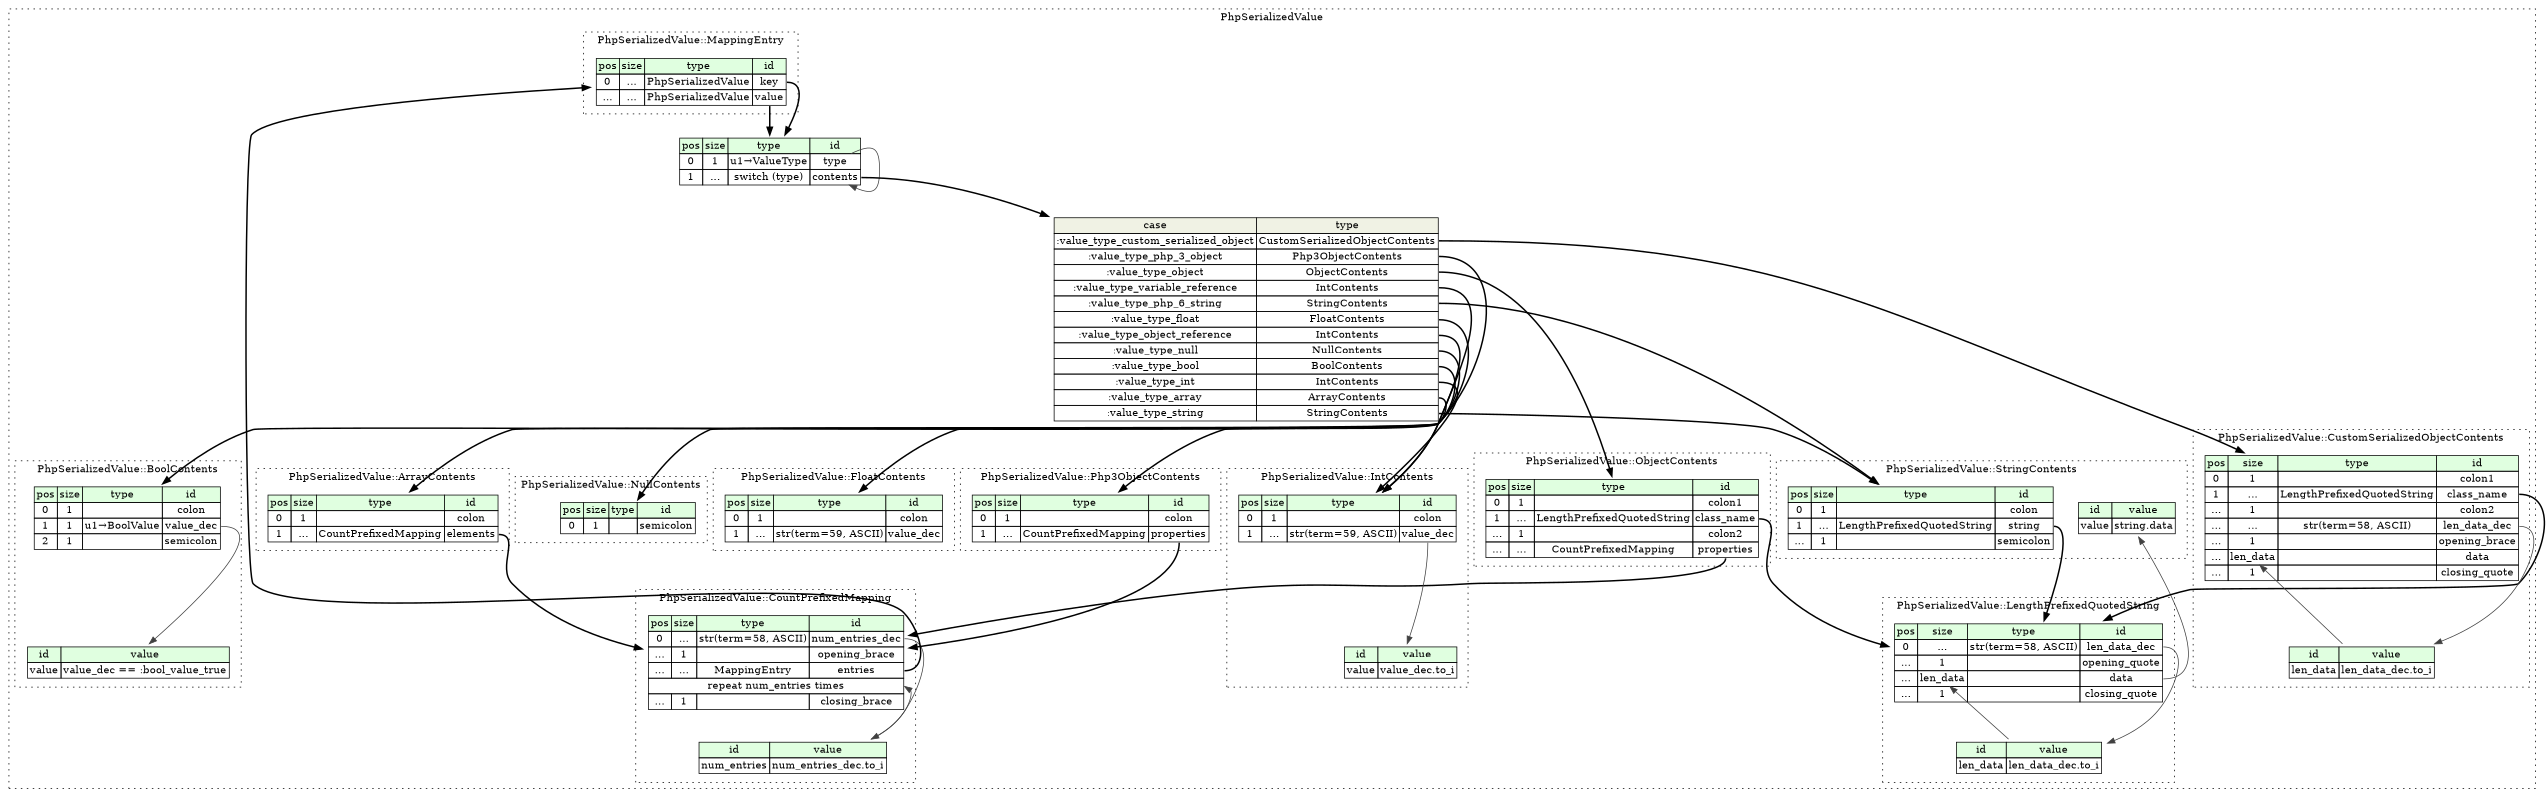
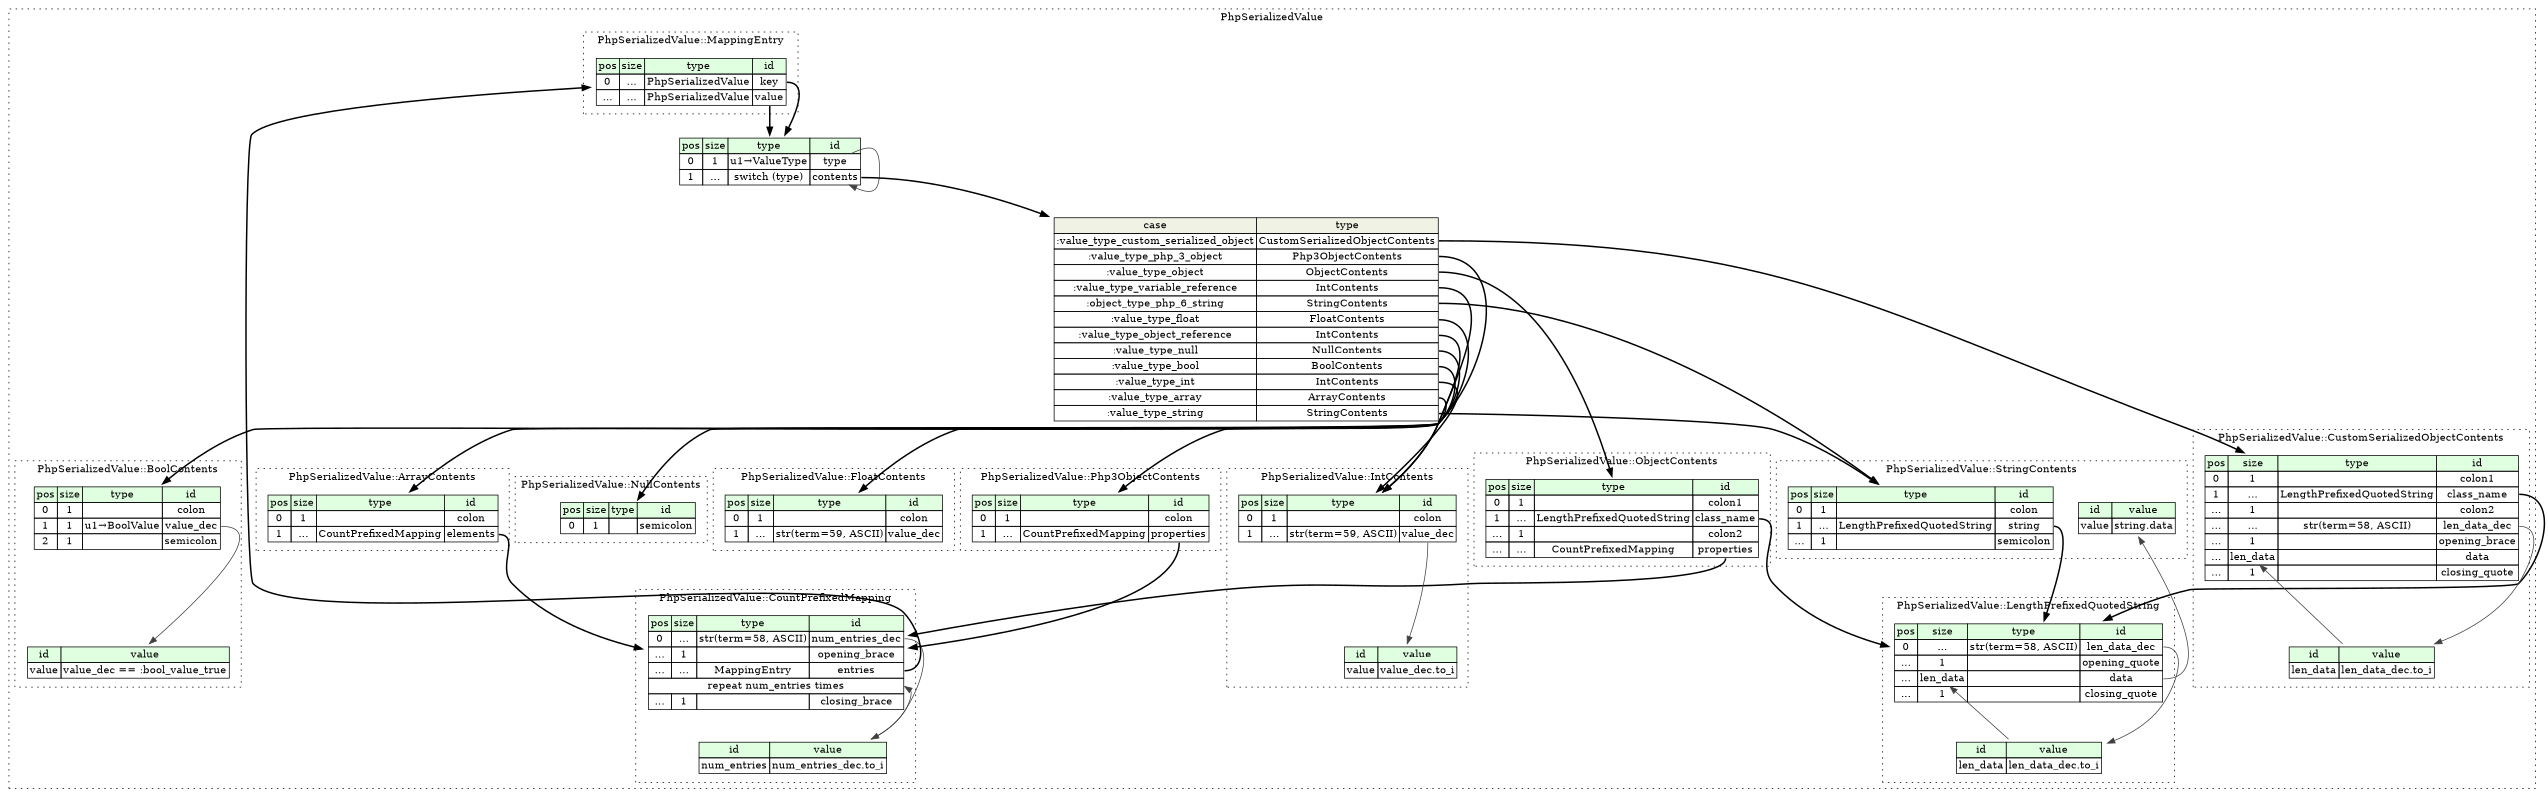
  digraph {
    rankdir=TB
    node [shape=plaintext]
    edge [tailport=len_data_dec_type style=bold]
    n1 [label=<<TABLE BORDER="0" CELLBORDER="1" CELLSPACING="0"> 				<TR><TD BGCOLOR="#E0FFE0">pos</TD><TD BGCOLOR="#E0FFE0">size</TD><TD BGCOLOR="#E0FFE0">type</TD><TD BGCOLOR="#E0FFE0">id</TD></TR> 				<TR><TD PORT="num_entries_dec_pos">0</TD><TD PORT="num_entries_dec_size">...</TD><TD>str(term=58, ASCII)</TD><TD PORT="num_entries_dec_type">num_entries_dec</TD></TR> 				<TR><TD PORT="opening_brace_pos">...</TD><TD PORT="opening_brace_size">1</TD><TD></TD><TD PORT="opening_brace_type">opening_brace</TD></TR> 				<TR><TD PORT="entries_pos">...</TD><TD PORT="entries_size">...</TD><TD>MappingEntry</TD><TD PORT="entries_type">entries</TD></TR> 				<TR><TD COLSPAN="4" PORT="entries__repeat">repeat num_entries times</TD></TR> 				<TR><TD PORT="closing_brace_pos">...</TD><TD PORT="closing_brace_size">1</TD><TD></TD><TD PORT="closing_brace_type">closing_brace</TD></TR> 			</TABLE>>]
    n2 [label=<<TABLE BORDER="0" CELLBORDER="1" CELLSPACING="0"> 				<TR><TD BGCOLOR="#E0FFE0">id</TD><TD BGCOLOR="#E0FFE0">value</TD></TR> 				<TR><TD>num_entries</TD><TD>num_entries_dec.to_i</TD></TR> 			</TABLE>>]
    n3 [label=<<TABLE BORDER="0" CELLBORDER="1" CELLSPACING="0"> 				<TR><TD BGCOLOR="#E0FFE0">pos</TD><TD BGCOLOR="#E0FFE0">size</TD><TD BGCOLOR="#E0FFE0">type</TD><TD BGCOLOR="#E0FFE0">id</TD></TR> 				<TR><TD PORT="colon_pos">0</TD><TD PORT="colon_size">1</TD><TD></TD><TD PORT="colon_type">colon</TD></TR> 				<TR><TD PORT="value_dec_pos">1</TD><TD PORT="value_dec_size">...</TD><TD>str(term=59, ASCII)</TD><TD PORT="value_dec_type">value_dec</TD></TR> 			</TABLE>>]
    n4 [label=<<TABLE BORDER="0" CELLBORDER="1" CELLSPACING="0"> 				<TR><TD BGCOLOR="#E0FFE0">pos</TD><TD BGCOLOR="#E0FFE0">size</TD><TD BGCOLOR="#E0FFE0">type</TD><TD BGCOLOR="#E0FFE0">id</TD></TR> 				<TR><TD PORT="len_data_dec_pos">0</TD><TD PORT="len_data_dec_size">...</TD><TD>str(term=58, ASCII)</TD><TD PORT="len_data_dec_type">len_data_dec</TD></TR> 				<TR><TD PORT="opening_quote_pos">...</TD><TD PORT="opening_quote_size">1</TD><TD></TD><TD PORT="opening_quote_type">opening_quote</TD></TR> 				<TR><TD PORT="data_pos">...</TD><TD PORT="data_size">len_data</TD><TD></TD><TD PORT="data_type">data</TD></TR> 				<TR><TD PORT="closing_quote_pos">...</TD><TD PORT="closing_quote_size">1</TD><TD></TD><TD PORT="closing_quote_type">closing_quote</TD></TR> 			</TABLE>>]
    n5 [label=<<TABLE BORDER="0" CELLBORDER="1" CELLSPACING="0"> 				<TR><TD BGCOLOR="#E0FFE0">id</TD><TD BGCOLOR="#E0FFE0">value</TD></TR> 				<TR><TD>len_data</TD><TD>len_data_dec.to_i</TD></TR> 			</TABLE>>]
    n6 [label=<<TABLE BORDER="0" CELLBORDER="1" CELLSPACING="0"> 				<TR><TD BGCOLOR="#E0FFE0">pos</TD><TD BGCOLOR="#E0FFE0">size</TD><TD BGCOLOR="#E0FFE0">type</TD><TD BGCOLOR="#E0FFE0">id</TD></TR> 				<TR><TD PORT="colon1_pos">0</TD><TD PORT="colon1_size">1</TD><TD></TD><TD PORT="colon1_type">colon1</TD></TR> 				<TR><TD PORT="class_name_pos">1</TD><TD PORT="class_name_size">...</TD><TD>LengthPrefixedQuotedString</TD><TD PORT="class_name_type">class_name</TD></TR> 				<TR><TD PORT="colon2_pos">...</TD><TD PORT="colon2_size">1</TD><TD></TD><TD PORT="colon2_type">colon2</TD></TR> 				<TR><TD PORT="properties_pos">...</TD><TD PORT="properties_size">...</TD><TD>CountPrefixedMapping</TD><TD PORT="properties_type">properties</TD></TR> 			</TABLE>>]
    n7 [label=<<TABLE BORDER="0" CELLBORDER="1" CELLSPACING="0"> 				<TR><TD BGCOLOR="#E0FFE0">pos</TD><TD BGCOLOR="#E0FFE0">size</TD><TD BGCOLOR="#E0FFE0">type</TD><TD BGCOLOR="#E0FFE0">id</TD></TR> 				<TR><TD PORT="colon_pos">0</TD><TD PORT="colon_size">1</TD><TD></TD><TD PORT="colon_type">colon</TD></TR> 				<TR><TD PORT="elements_pos">1</TD><TD PORT="elements_size">...</TD><TD>CountPrefixedMapping</TD><TD PORT="elements_type">elements</TD></TR> 			</TABLE>>]
    n8 [label=<<TABLE BORDER="0" CELLBORDER="1" CELLSPACING="0"> 				<TR><TD BGCOLOR="#E0FFE0">pos</TD><TD BGCOLOR="#E0FFE0">size</TD><TD BGCOLOR="#E0FFE0">type</TD><TD BGCOLOR="#E0FFE0">id</TD></TR> 				<TR><TD PORT="colon1_pos">0</TD><TD PORT="colon1_size">1</TD><TD></TD><TD PORT="colon1_type">colon1</TD></TR> 				<TR><TD PORT="class_name_pos">1</TD><TD PORT="class_name_size">...</TD><TD>LengthPrefixedQuotedString</TD><TD PORT="class_name_type">class_name</TD></TR> 				<TR><TD PORT="colon2_pos">...</TD><TD PORT="colon2_size">1</TD><TD></TD><TD PORT="colon2_type">colon2</TD></TR> 				<TR><TD PORT="len_data_dec_pos">...</TD><TD PORT="len_data_dec_size">...</TD><TD>str(term=58, ASCII)</TD><TD PORT="len_data_dec_type">len_data_dec</TD></TR> 				<TR><TD PORT="opening_brace_pos">...</TD><TD PORT="opening_brace_size">1</TD><TD></TD><TD PORT="opening_brace_type">opening_brace</TD></TR> 				<TR><TD PORT="data_pos">...</TD><TD PORT="data_size">len_data</TD><TD></TD><TD PORT="data_type">data</TD></TR> 				<TR><TD PORT="closing_quote_pos">...</TD><TD PORT="closing_quote_size">1</TD><TD></TD><TD PORT="closing_quote_type">closing_quote</TD></TR> 			</TABLE>>]
    n9 [label=<<TABLE BORDER="0" CELLBORDER="1" CELLSPACING="0"> 				<TR><TD BGCOLOR="#E0FFE0">id</TD><TD BGCOLOR="#E0FFE0">value</TD></TR> 				<TR><TD>len_data</TD><TD>len_data_dec.to_i</TD></TR> 			</TABLE>>]
    n10 [label=<<TABLE BORDER="0" CELLBORDER="1" CELLSPACING="0"> 				<TR><TD BGCOLOR="#E0FFE0">pos</TD><TD BGCOLOR="#E0FFE0">size</TD><TD BGCOLOR="#E0FFE0">type</TD><TD BGCOLOR="#E0FFE0">id</TD></TR> 				<TR><TD PORT="semicolon_pos">0</TD><TD PORT="semicolon_size">1</TD><TD></TD><TD PORT="semicolon_type">semicolon</TD></TR> 			</TABLE>>]
    n11 [label=<<TABLE BORDER="0" CELLBORDER="1" CELLSPACING="0"> 				<TR><TD BGCOLOR="#E0FFE0">pos</TD><TD BGCOLOR="#E0FFE0">size</TD><TD BGCOLOR="#E0FFE0">type</TD><TD BGCOLOR="#E0FFE0">id</TD></TR> 				<TR><TD PORT="colon_pos">0</TD><TD PORT="colon_size">1</TD><TD></TD><TD PORT="colon_type">colon</TD></TR> 				<TR><TD PORT="properties_pos">1</TD><TD PORT="properties_size">...</TD><TD>CountPrefixedMapping</TD><TD PORT="properties_type">properties</TD></TR> 			</TABLE>>]
    n12 [label=<<TABLE BORDER="0" CELLBORDER="1" CELLSPACING="0"> 				<TR><TD BGCOLOR="#E0FFE0">pos</TD><TD BGCOLOR="#E0FFE0">size</TD><TD BGCOLOR="#E0FFE0">type</TD><TD BGCOLOR="#E0FFE0">id</TD></TR> 				<TR><TD PORT="colon_pos">0</TD><TD PORT="colon_size">1</TD><TD></TD><TD PORT="colon_type">colon</TD></TR> 				<TR><TD PORT="value_dec_pos">1</TD><TD PORT="value_dec_size">1</TD><TD>u1→BoolValue</TD><TD PORT="value_dec_type">value_dec</TD></TR> 				<TR><TD PORT="semicolon_pos">2</TD><TD PORT="semicolon_size">1</TD><TD></TD><TD PORT="semicolon_type">semicolon</TD></TR> 			</TABLE>>]
    n13 [label=<<TABLE BORDER="0" CELLBORDER="1" CELLSPACING="0"> 				<TR><TD BGCOLOR="#E0FFE0">id</TD><TD BGCOLOR="#E0FFE0">value</TD></TR> 				<TR><TD>value</TD><TD>value_dec == :bool_value_true</TD></TR> 			</TABLE>>]
    n14 [label=<<TABLE BORDER="0" CELLBORDER="1" CELLSPACING="0"> 				<TR><TD BGCOLOR="#E0FFE0">pos</TD><TD BGCOLOR="#E0FFE0">size</TD><TD BGCOLOR="#E0FFE0">type</TD><TD BGCOLOR="#E0FFE0">id</TD></TR> 				<TR><TD PORT="colon_pos">0</TD><TD PORT="colon_size">1</TD><TD></TD><TD PORT="colon_type">colon</TD></TR> 				<TR><TD PORT="string_pos">1</TD><TD PORT="string_size">...</TD><TD>LengthPrefixedQuotedString</TD><TD PORT="string_type">string</TD></TR> 				<TR><TD PORT="semicolon_pos">...</TD><TD PORT="semicolon_size">1</TD><TD></TD><TD PORT="semicolon_type">semicolon</TD></TR> 			</TABLE>>]
    n15 [label=<<TABLE BORDER="0" CELLBORDER="1" CELLSPACING="0"> 				<TR><TD BGCOLOR="#E0FFE0">id</TD><TD BGCOLOR="#E0FFE0">value</TD></TR> 				<TR><TD>value</TD><TD>string.data</TD></TR> 			</TABLE>>]
    n16 [label=<<TABLE BORDER="0" CELLBORDER="1" CELLSPACING="0"> 				<TR><TD BGCOLOR="#E0FFE0">pos</TD><TD BGCOLOR="#E0FFE0">size</TD><TD BGCOLOR="#E0FFE0">type</TD><TD BGCOLOR="#E0FFE0">id</TD></TR> 				<TR><TD PORT="colon_pos">0</TD><TD PORT="colon_size">1</TD><TD></TD><TD PORT="colon_type">colon</TD></TR> 				<TR><TD PORT="value_dec_pos">1</TD><TD PORT="value_dec_size">...</TD><TD>str(term=59, ASCII)</TD><TD PORT="value_dec_type">value_dec</TD></TR> 			</TABLE>>]
    n17 [label=<<TABLE BORDER="0" CELLBORDER="1" CELLSPACING="0"> 				<TR><TD BGCOLOR="#E0FFE0">id</TD><TD BGCOLOR="#E0FFE0">value</TD></TR> 				<TR><TD>value</TD><TD>value_dec.to_i</TD></TR> 			</TABLE>>]
    n18 [label=<<TABLE BORDER="0" CELLBORDER="1" CELLSPACING="0"> 				<TR><TD BGCOLOR="#E0FFE0">pos</TD><TD BGCOLOR="#E0FFE0">size</TD><TD BGCOLOR="#E0FFE0">type</TD><TD BGCOLOR="#E0FFE0">id</TD></TR> 				<TR><TD PORT="key_pos">0</TD><TD PORT="key_size">...</TD><TD>PhpSerializedValue</TD><TD PORT="key_type">key</TD></TR> 				<TR><TD PORT="value_pos">...</TD><TD PORT="value_size">...</TD><TD>PhpSerializedValue</TD><TD PORT="value_type">value</TD></TR> 			</TABLE>>]
    n19 [label=<<TABLE BORDER="0" CELLBORDER="1" CELLSPACING="0"> 			<TR><TD BGCOLOR="#E0FFE0">pos</TD><TD BGCOLOR="#E0FFE0">size</TD><TD BGCOLOR="#E0FFE0">type</TD><TD BGCOLOR="#E0FFE0">id</TD></TR> 			<TR><TD PORT="type_pos">0</TD><TD PORT="type_size">1</TD><TD>u1→ValueType</TD><TD PORT="type_type">type</TD></TR> 			<TR><TD PORT="contents_pos">1</TD><TD PORT="contents_size">...</TD><TD>switch (type)</TD><TD PORT="contents_type">contents</TD></TR> 		</TABLE>>]
-   n20 [label=<<TABLE BORDER="0" CELLBORDER="1" CELLSPACING="0"> 	<TR><TD BGCOLOR="#F0F2E4">case</TD><TD BGCOLOR="#F0F2E4">type</TD></TR> 	<TR><TD>:value_type_custom_serialized_object</TD><TD PORT="case0">CustomSerializedObjectContents</TD></TR> 	<TR><TD>:value_type_php_3_object</TD><TD PORT="case1">Php3ObjectContents</TD></TR> 	<TR><TD>:value_type_object</TD><TD PORT="case2">ObjectContents</TD></TR> 	<TR><TD>:value_type_variable_reference</TD><TD PORT="case3">IntContents</TD></TR> 	<TR><TD>:value_type_php_6_string</TD><TD PORT="case4">StringContents</TD></TR> 	<TR><TD>:value_type_float</TD><TD PORT="case5">FloatContents</TD></TR> 	<TR><TD>:value_type_object_reference</TD><TD PORT="case6">IntContents</TD></TR> 	<TR><TD>:value_type_null</TD><TD PORT="case7">NullContents</TD></TR> 	<TR><TD>:value_type_bool</TD><TD PORT="case8">BoolContents</TD></TR> 	<TR><TD>:value_type_int</TD><TD PORT="case9">IntContents</TD></TR> 	<TR><TD>:value_type_array</TD><TD PORT="case10">ArrayContents</TD></TR> 	<TR><TD>:value_type_string</TD><TD PORT="case11">StringContents</TD></TR> </TABLE>>]
+   n20 [label=<<TABLE BORDER="0" CELLBORDER="1" CELLSPACING="0"> 	<TR><TD BGCOLOR="#F0F2E4">case</TD><TD BGCOLOR="#F0F2E4">type</TD></TR> 	<TR><TD>:value_type_custom_serialized_object</TD><TD PORT="case0">CustomSerializedObjectContents</TD></TR> 	<TR><TD>:value_type_php_3_object</TD><TD PORT="case1">Php3ObjectContents</TD></TR> 	<TR><TD>:value_type_object</TD><TD PORT="case2">ObjectContents</TD></TR> 	<TR><TD>:value_type_variable_reference</TD><TD PORT="case3">IntContents</TD></TR> 	<TR><TD>:object_type_php_6_string</TD><TD PORT="case4">StringContents</TD></TR> 	<TR><TD>:value_type_float</TD><TD PORT="case5">FloatContents</TD></TR> 	<TR><TD>:value_type_object_reference</TD><TD PORT="case6">IntContents</TD></TR> 	<TR><TD>:value_type_null</TD><TD PORT="case7">NullContents</TD></TR> 	<TR><TD>:value_type_bool</TD><TD PORT="case8">BoolContents</TD></TR> 	<TR><TD>:value_type_int</TD><TD PORT="case9">IntContents</TD></TR> 	<TR><TD>:value_type_array</TD><TD PORT="case10">ArrayContents</TD></TR> 	<TR><TD>:value_type_string</TD><TD PORT="case11">StringContents</TD></TR> </TABLE>>]
    subgraph cluster_1 {
      label=PhpSerializedValue
      style=dotted
      n19
      n20
      subgraph cluster_2 {
        label="PhpSerializedValue::CountPrefixedMapping"
        style=dotted
        n1
        n2
      }
      subgraph cluster_3 {
        label="PhpSerializedValue::FloatContents"
        style=dotted
        n3
      }
      subgraph cluster_4 {
        label="PhpSerializedValue::LengthPrefixedQuotedString"
        style=dotted
        n4
        n5
      }
      subgraph cluster_5 {
        label="PhpSerializedValue::ObjectContents"
        style=dotted
        n6
      }
      subgraph cluster_6 {
        label="PhpSerializedValue::ArrayContents"
        style=dotted
        n7
      }
      subgraph cluster_7 {
        label="PhpSerializedValue::CustomSerializedObjectContents"
        style=dotted
        n8
        n9
      }
      subgraph cluster_8 {
        label="PhpSerializedValue::NullContents"
        style=dotted
        n10
      }
      subgraph cluster_9 {
        label="PhpSerializedValue::Php3ObjectContents"
        style=dotted
        n11
      }
      subgraph cluster_10 {
        label="PhpSerializedValue::BoolContents"
        style=dotted
        n12
        n13
      }
      subgraph cluster_11 {
        label="PhpSerializedValue::StringContents"
        style=dotted
        n14
        n15
      }
      subgraph cluster_12 {
        label="PhpSerializedValue::IntContents"
        style=dotted
        n16
        n17
      }
      subgraph cluster_13 {
        label="PhpSerializedValue::MappingEntry"
        style=dotted
        n18
      }
    }
    n1 -> n2 [color="#404040" tailport=num_entries_dec_type style=""]
    n1 -> n18 [tailport=entries_type]
    n2 -> n1 [color="#404040" headport=entries__repeat tailport=num_entries_type style=""]
    n4 -> n5 [color="#404040" style=""]
    n4 -> n15 [color="#404040" tailport=data_type style=""]
    n5 -> n4 [color="#404040" headport=data_size tailport=len_data_type style=""]
    n6 -> n1 [tailport=properties_type]
    n6 -> n4 [tailport=class_name_type]
    n7 -> n1 [tailport=elements_type]
    n8 -> n4 [tailport=class_name_type]
    n8 -> n9 [color="#404040" style=""]
    n9 -> n8 [color="#404040" headport=data_size tailport=len_data_type style=""]
    n11 -> n1 [tailport=properties_type]
    n12 -> n13 [color="#404040" tailport=value_dec_type style=""]
    n14 -> n4 [tailport=string_type]
    n16 -> n17 [color="#404040" tailport=value_dec_type style=""]
    n18 -> n19 [tailport=key_type]
    n18 -> n19 [tailport=value_type]
    n19 -> n19 [color="#404040" headport=contents_type tailport=type_type style=""]
    n19 -> n20 [tailport=contents_type]
    n20 -> n3 [tailport=case5]
    n20 -> n6 [tailport=case2]
    n20 -> n7 [tailport=case10]
    n20 -> n8 [tailport=case0]
    n20 -> n10 [tailport=case7]
    n20 -> n11 [tailport=case1]
    n20 -> n12 [tailport=case8]
    n20 -> n14 [tailport=case4]
    n20 -> n14 [tailport=case11]
    n20 -> n16 [tailport=case3]
    n20 -> n16 [tailport=case6]
    n20 -> n16 [tailport=case9]
  }
